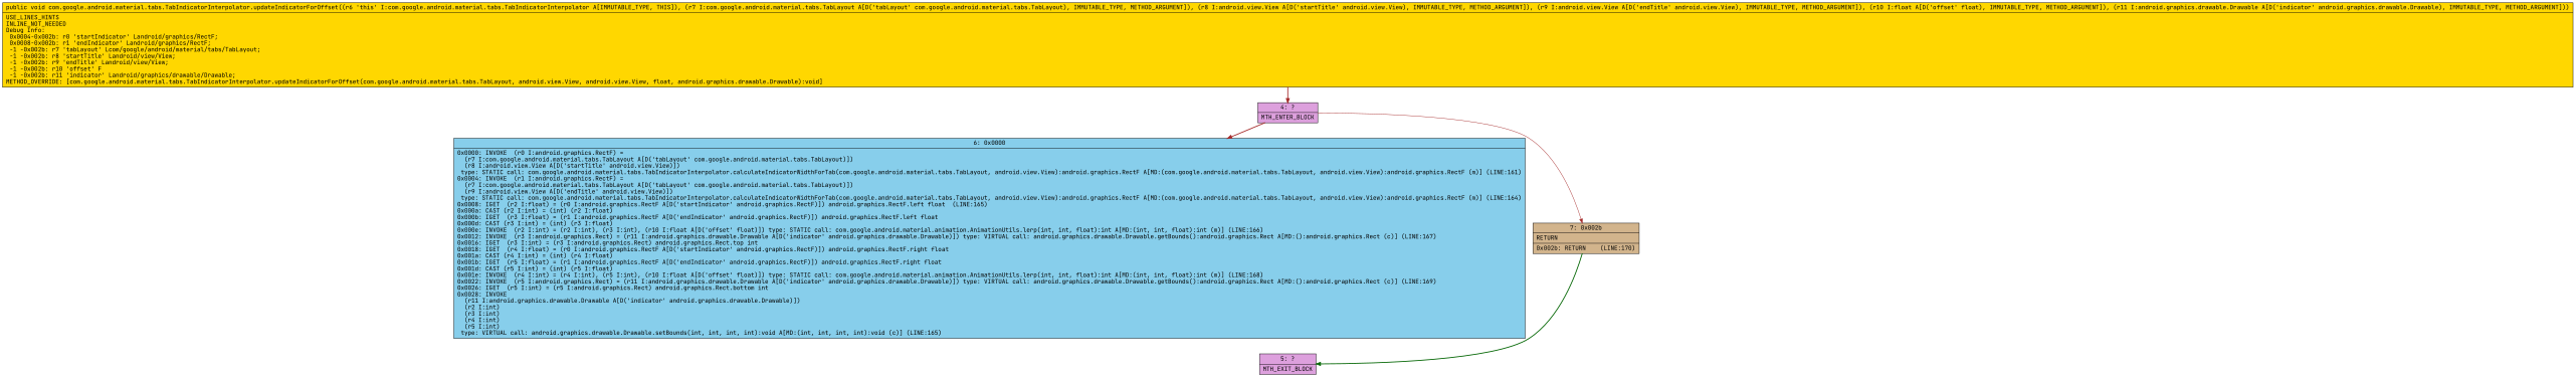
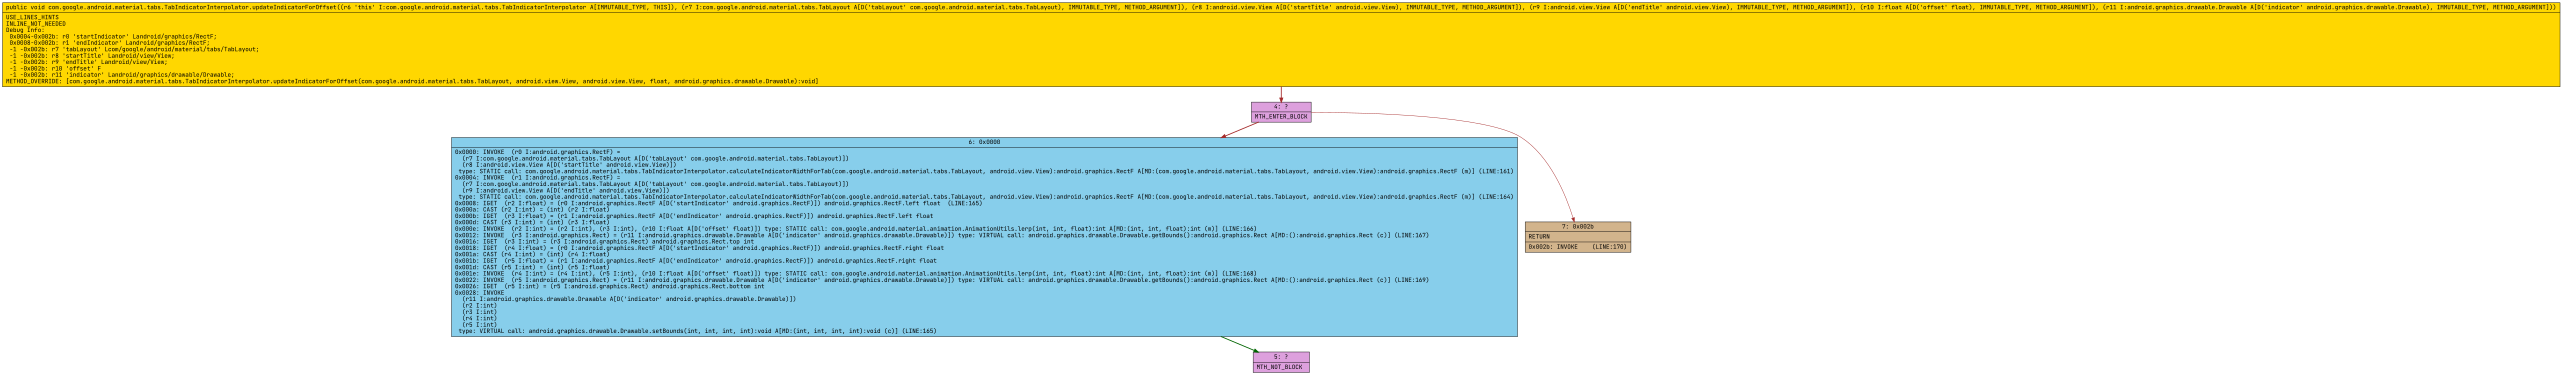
  digraph {
    fontname="JetBrains Mono"
    node [fillcolor=plum fontname="JetBrains Mono" shape=record style=filled]
    edge [color=brown fontname="JetBrains Mono" style=bold]
    n1 [label="{4\:\ ?|MTH_ENTER_BLOCK\l}"]
    n2 [fillcolor=skyblue label="{6\:\ 0x0000|0x0000: INVOKE  (r0 I:android.graphics.RectF) = \l  (r7 I:com.google.android.material.tabs.TabLayout A[D('tabLayout' com.google.android.material.tabs.TabLayout)])\l  (r8 I:android.view.View A[D('startTitle' android.view.View)])\l type: STATIC call: com.google.android.material.tabs.TabIndicatorInterpolator.calculateIndicatorWidthForTab(com.google.android.material.tabs.TabLayout, android.view.View):android.graphics.RectF A[MD:(com.google.android.material.tabs.TabLayout, android.view.View):android.graphics.RectF (m)] (LINE:161)\l0x0004: INVOKE  (r1 I:android.graphics.RectF) = \l  (r7 I:com.google.android.material.tabs.TabLayout A[D('tabLayout' com.google.android.material.tabs.TabLayout)])\l  (r9 I:android.view.View A[D('endTitle' android.view.View)])\l type: STATIC call: com.google.android.material.tabs.TabIndicatorInterpolator.calculateIndicatorWidthForTab(com.google.android.material.tabs.TabLayout, android.view.View):android.graphics.RectF A[MD:(com.google.android.material.tabs.TabLayout, android.view.View):android.graphics.RectF (m)] (LINE:164)\l0x0008: IGET  (r2 I:float) = (r0 I:android.graphics.RectF A[D('startIndicator' android.graphics.RectF)]) android.graphics.RectF.left float  (LINE:165)\l0x000a: CAST (r2 I:int) = (int) (r2 I:float) \l0x000b: IGET  (r3 I:float) = (r1 I:android.graphics.RectF A[D('endIndicator' android.graphics.RectF)]) android.graphics.RectF.left float \l0x000d: CAST (r3 I:int) = (int) (r3 I:float) \l0x000e: INVOKE  (r2 I:int) = (r2 I:int), (r3 I:int), (r10 I:float A[D('offset' float)]) type: STATIC call: com.google.android.material.animation.AnimationUtils.lerp(int, int, float):int A[MD:(int, int, float):int (m)] (LINE:166)\l0x0012: INVOKE  (r3 I:android.graphics.Rect) = (r11 I:android.graphics.drawable.Drawable A[D('indicator' android.graphics.drawable.Drawable)]) type: VIRTUAL call: android.graphics.drawable.Drawable.getBounds():android.graphics.Rect A[MD:():android.graphics.Rect (c)] (LINE:167)\l0x0016: IGET  (r3 I:int) = (r3 I:android.graphics.Rect) android.graphics.Rect.top int \l0x0018: IGET  (r4 I:float) = (r0 I:android.graphics.RectF A[D('startIndicator' android.graphics.RectF)]) android.graphics.RectF.right float \l0x001a: CAST (r4 I:int) = (int) (r4 I:float) \l0x001b: IGET  (r5 I:float) = (r1 I:android.graphics.RectF A[D('endIndicator' android.graphics.RectF)]) android.graphics.RectF.right float \l0x001d: CAST (r5 I:int) = (int) (r5 I:float) \l0x001e: INVOKE  (r4 I:int) = (r4 I:int), (r5 I:int), (r10 I:float A[D('offset' float)]) type: STATIC call: com.google.android.material.animation.AnimationUtils.lerp(int, int, float):int A[MD:(int, int, float):int (m)] (LINE:168)\l0x0022: INVOKE  (r5 I:android.graphics.Rect) = (r11 I:android.graphics.drawable.Drawable A[D('indicator' android.graphics.drawable.Drawable)]) type: VIRTUAL call: android.graphics.drawable.Drawable.getBounds():android.graphics.Rect A[MD:():android.graphics.Rect (c)] (LINE:169)\l0x0026: IGET  (r5 I:int) = (r5 I:android.graphics.Rect) android.graphics.Rect.bottom int \l0x0028: INVOKE  \l  (r11 I:android.graphics.drawable.Drawable A[D('indicator' android.graphics.drawable.Drawable)])\l  (r2 I:int)\l  (r3 I:int)\l  (r4 I:int)\l  (r5 I:int)\l type: VIRTUAL call: android.graphics.drawable.Drawable.setBounds(int, int, int, int):void A[MD:(int, int, int, int):void (c)] (LINE:165)\l}"]
-   n3 [fillcolor=tan label="{7\:\ 0x002b|RETURN\l|0x002b: RETURN    (LINE:170)\l}"]
-   n4 [label="{5\:\ ?|MTH_EXIT_BLOCK\l}"]
+   n3 [fillcolor=tan label="{7\:\ 0x002b|RETURN\l|0x002b: INVOKE    (LINE:170)\l}"]
+   n4 [label="{5\:\ ?|MTH_NOT_BLOCK\l}"]
    n5 [fillcolor=gold label="{public void com.google.android.material.tabs.TabIndicatorInterpolator.updateIndicatorForOffset((r6 'this' I:com.google.android.material.tabs.TabIndicatorInterpolator A[IMMUTABLE_TYPE, THIS]), (r7 I:com.google.android.material.tabs.TabLayout A[D('tabLayout' com.google.android.material.tabs.TabLayout), IMMUTABLE_TYPE, METHOD_ARGUMENT]), (r8 I:android.view.View A[D('startTitle' android.view.View), IMMUTABLE_TYPE, METHOD_ARGUMENT]), (r9 I:android.view.View A[D('endTitle' android.view.View), IMMUTABLE_TYPE, METHOD_ARGUMENT]), (r10 I:float A[D('offset' float), IMMUTABLE_TYPE, METHOD_ARGUMENT]), (r11 I:android.graphics.drawable.Drawable A[D('indicator' android.graphics.drawable.Drawable), IMMUTABLE_TYPE, METHOD_ARGUMENT]))  | USE_LINES_HINTS\lINLINE_NOT_NEEDED\lDebug Info:\l  0x0004\-0x002b: r0 'startIndicator' Landroid\/graphics\/RectF;\l  0x0008\-0x002b: r1 'endIndicator' Landroid\/graphics\/RectF;\l  \-1 \-0x002b: r7 'tabLayout' Lcom\/google\/android\/material\/tabs\/TabLayout;\l  \-1 \-0x002b: r8 'startTitle' Landroid\/view\/View;\l  \-1 \-0x002b: r9 'endTitle' Landroid\/view\/View;\l  \-1 \-0x002b: r10 'offset' F\l  \-1 \-0x002b: r11 'indicator' Landroid\/graphics\/drawable\/Drawable;\lMETHOD_OVERRIDE: [com.google.android.material.tabs.TabIndicatorInterpolator.updateIndicatorForOffset(com.google.android.material.tabs.TabLayout, android.view.View, android.view.View, float, android.graphics.drawable.Drawable):void]\l}"]
    n1 -> n2
    n1 -> n3 [style=solid]
-   n3 -> n4 [color=darkgreen]
+   n2 -> n4 [color=darkgreen]
    n5 -> n1
  }
